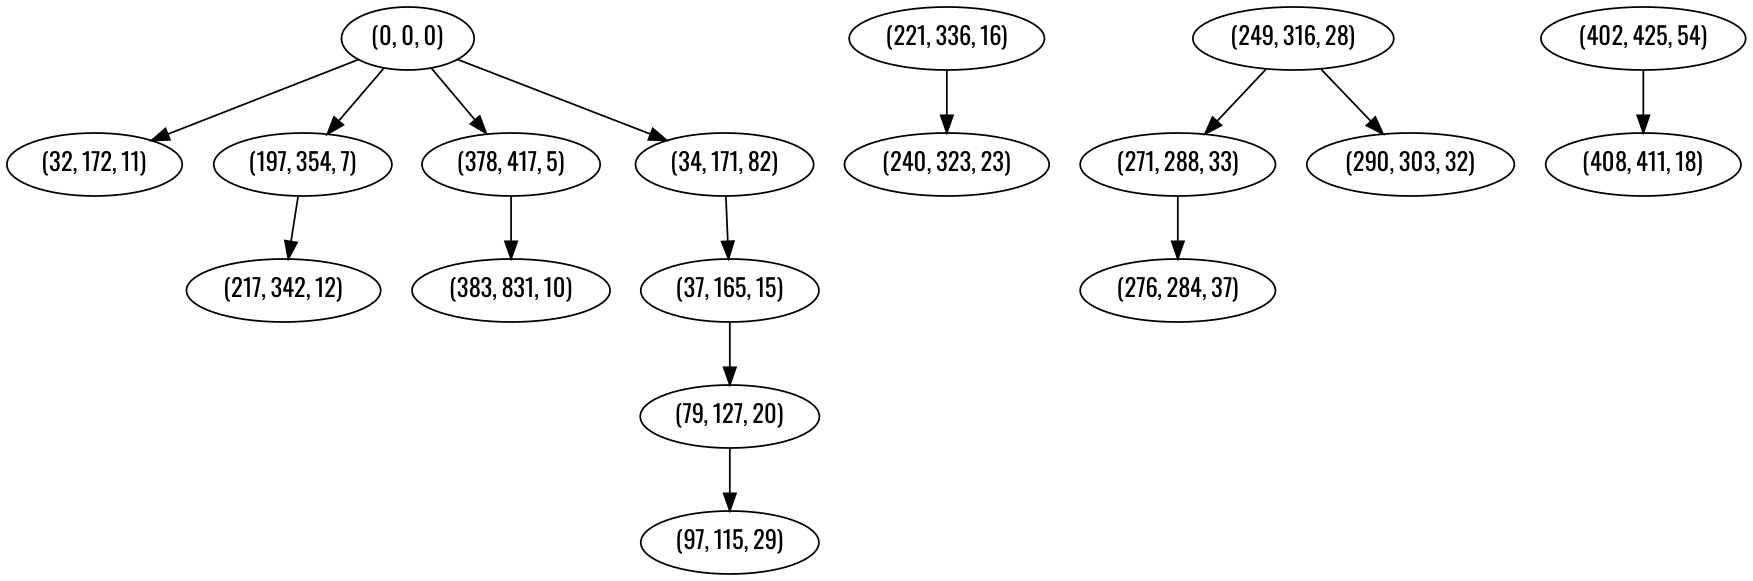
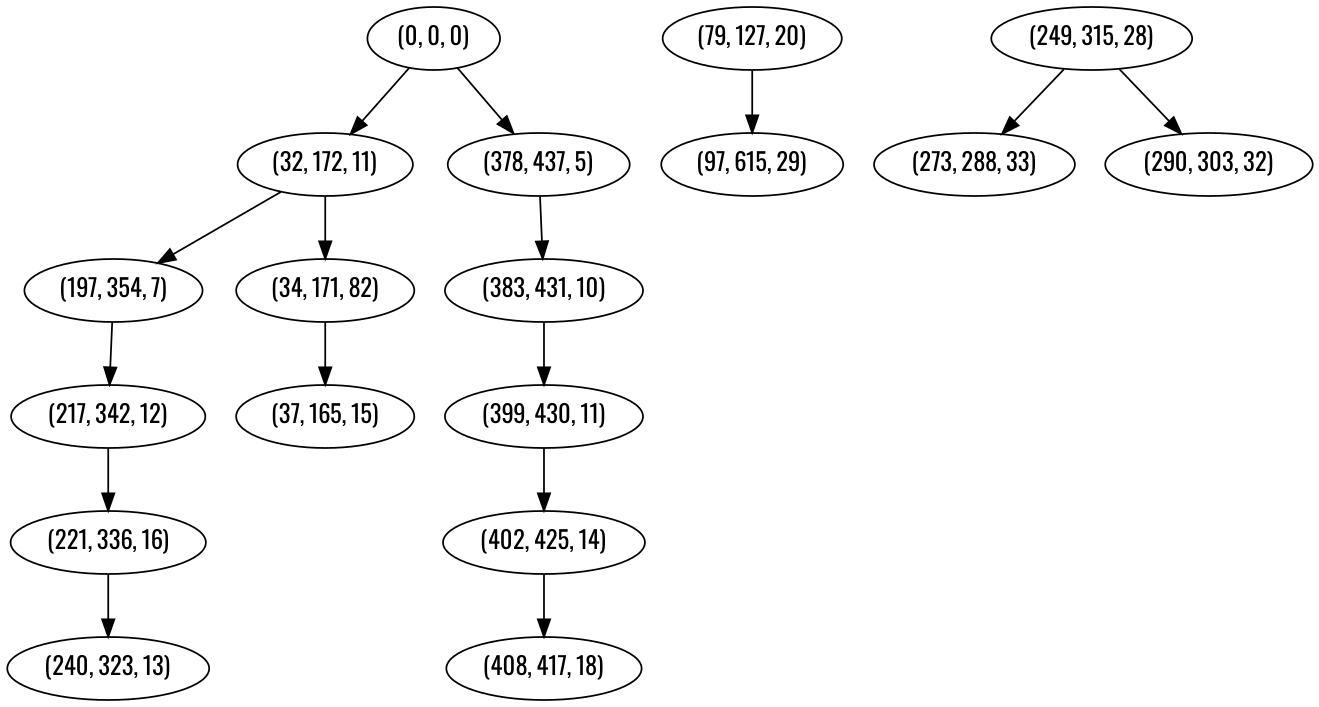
  digraph {
    fontname=Oswald
    node [fontname=Oswald]
    edge [fontname=Oswald]
    "(0, 0, 0)"
    "(32, 172, 11)"
    "(197, 354, 7)"
-   "(378, 437, 5)" [label="(378, 417, 5)"]
+   "(378, 437, 5)"
    n5 [label="(34, 171, 82)"]
    "(217, 342, 12)"
-   "(383, 431, 10)" [label="(383, 831, 10)"]
+   "(383, 431, 10)"
    "(37, 165, 15)"
    "(79, 127, 20)"
-   "(97, 115, 29)"
+   "(97, 115, 29)" [label="(97, 615, 29)"]
    "(221, 336, 16)"
-   "(240, 323, 23)"
-   "(249, 316, 28)"
-   "(271, 288, 33)"
+   "(240, 323, 23)" [label="(240, 323, 13)"]
+   "(249, 316, 28)" [label="(249, 315, 28)"]
+   "(271, 288, 33)" [label="(273, 288, 33)"]
    n15 [label="(290, 303, 32)"]
-   "(276, 284, 37)"
-   "(402, 425, 14)" [label="(402, 425, 54)"]
-   "(408, 417, 18)" [label="(408, 411, 18)"]
+   "(399, 430, 11)"
+   "(402, 425, 14)"
+   "(408, 417, 18)"
    "(0, 0, 0)" -> "(32, 172, 11)"
-   "(0, 0, 0)" -> "(197, 354, 7)"
+   "(32, 172, 11)" -> "(197, 354, 7)"
    "(0, 0, 0)" -> "(378, 437, 5)"
-   "(0, 0, 0)" -> n5
+   "(32, 172, 11)" -> n5
    "(197, 354, 7)" -> "(217, 342, 12)"
    "(378, 437, 5)" -> "(383, 431, 10)"
    n5 -> "(37, 165, 15)"
-   "(37, 165, 15)" -> "(79, 127, 20)"
+   "(217, 342, 12)" -> "(221, 336, 16)"
+   "(383, 431, 10)" -> "(399, 430, 11)"
    "(79, 127, 20)" -> "(97, 115, 29)"
    "(221, 336, 16)" -> "(240, 323, 23)"
    "(249, 316, 28)" -> "(271, 288, 33)"
    "(249, 316, 28)" -> n15
-   "(271, 288, 33)" -> "(276, 284, 37)"
+   "(399, 430, 11)" -> "(402, 425, 14)"
    "(402, 425, 14)" -> "(408, 417, 18)"
  }
